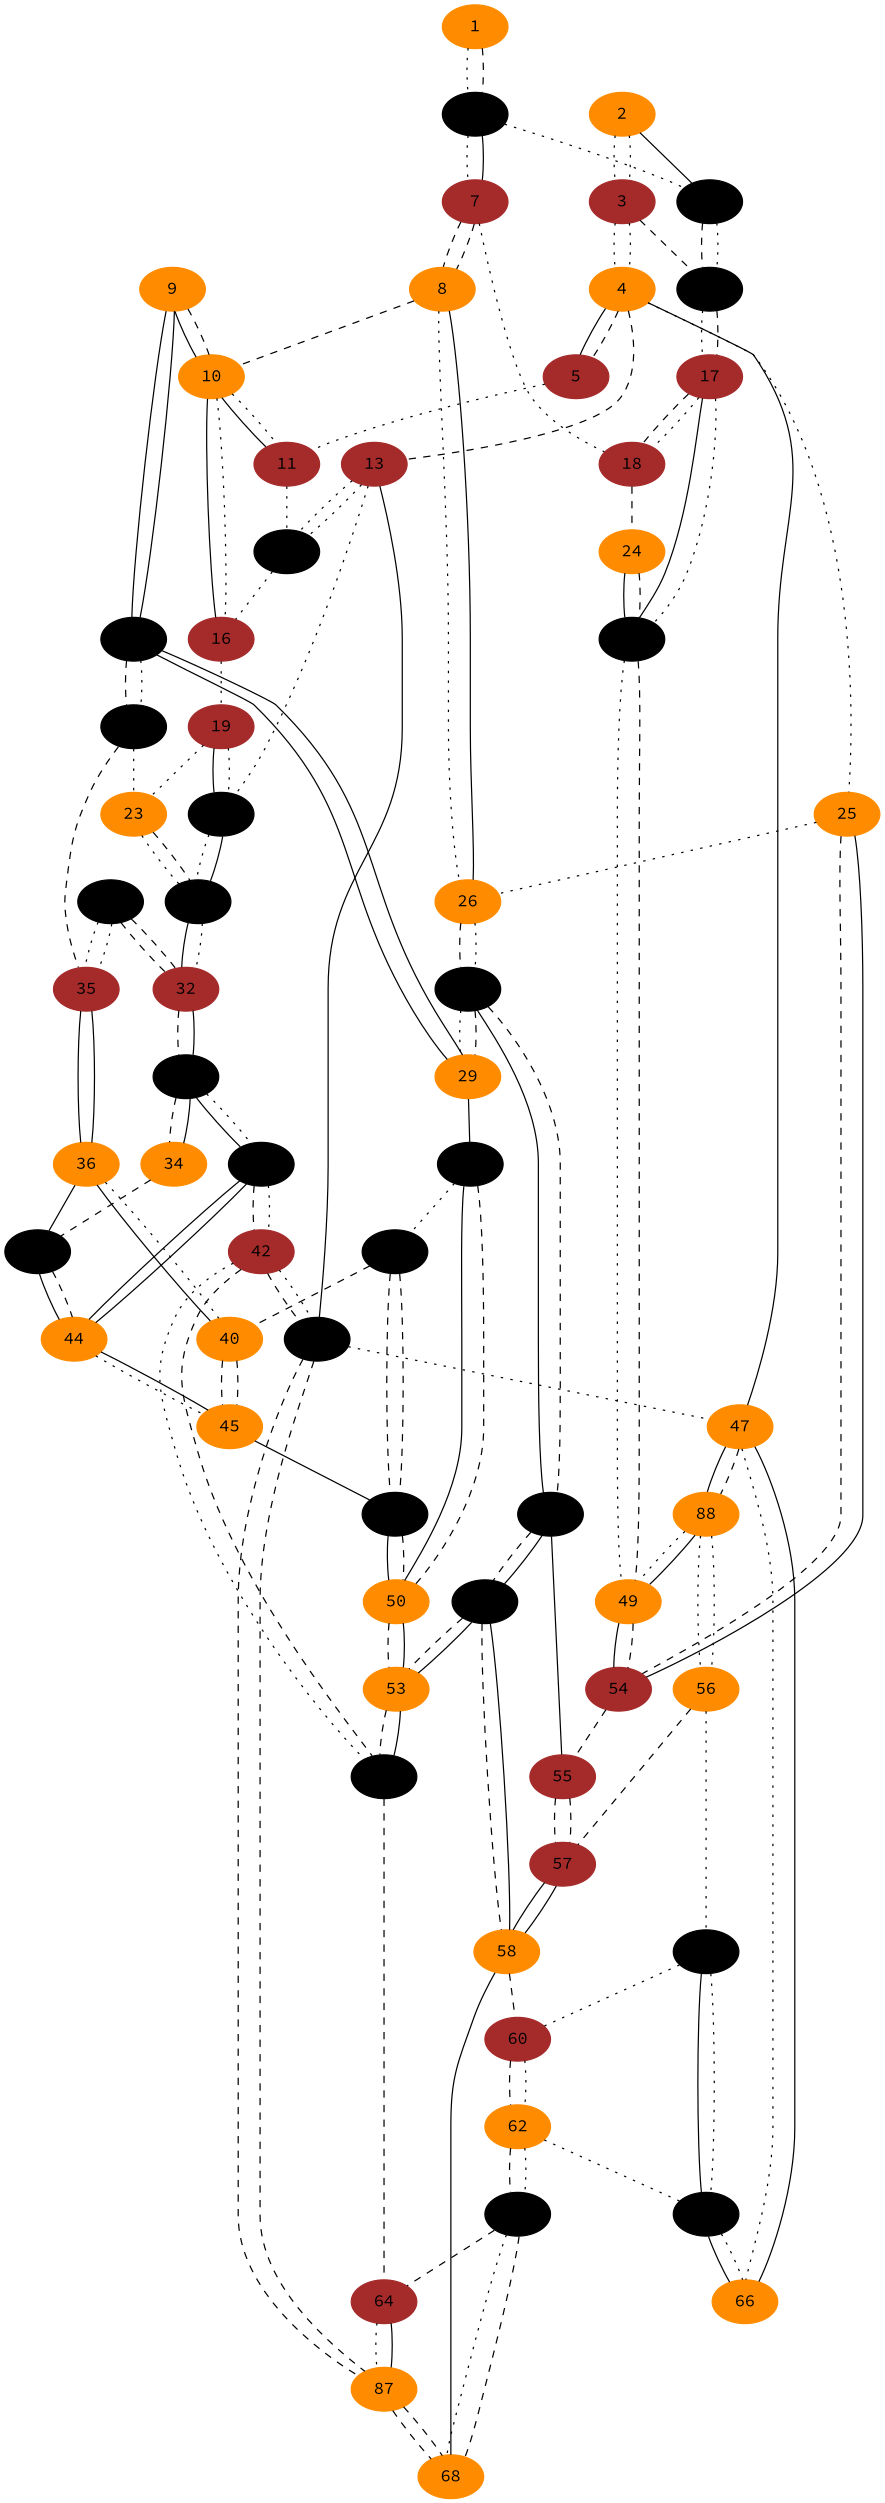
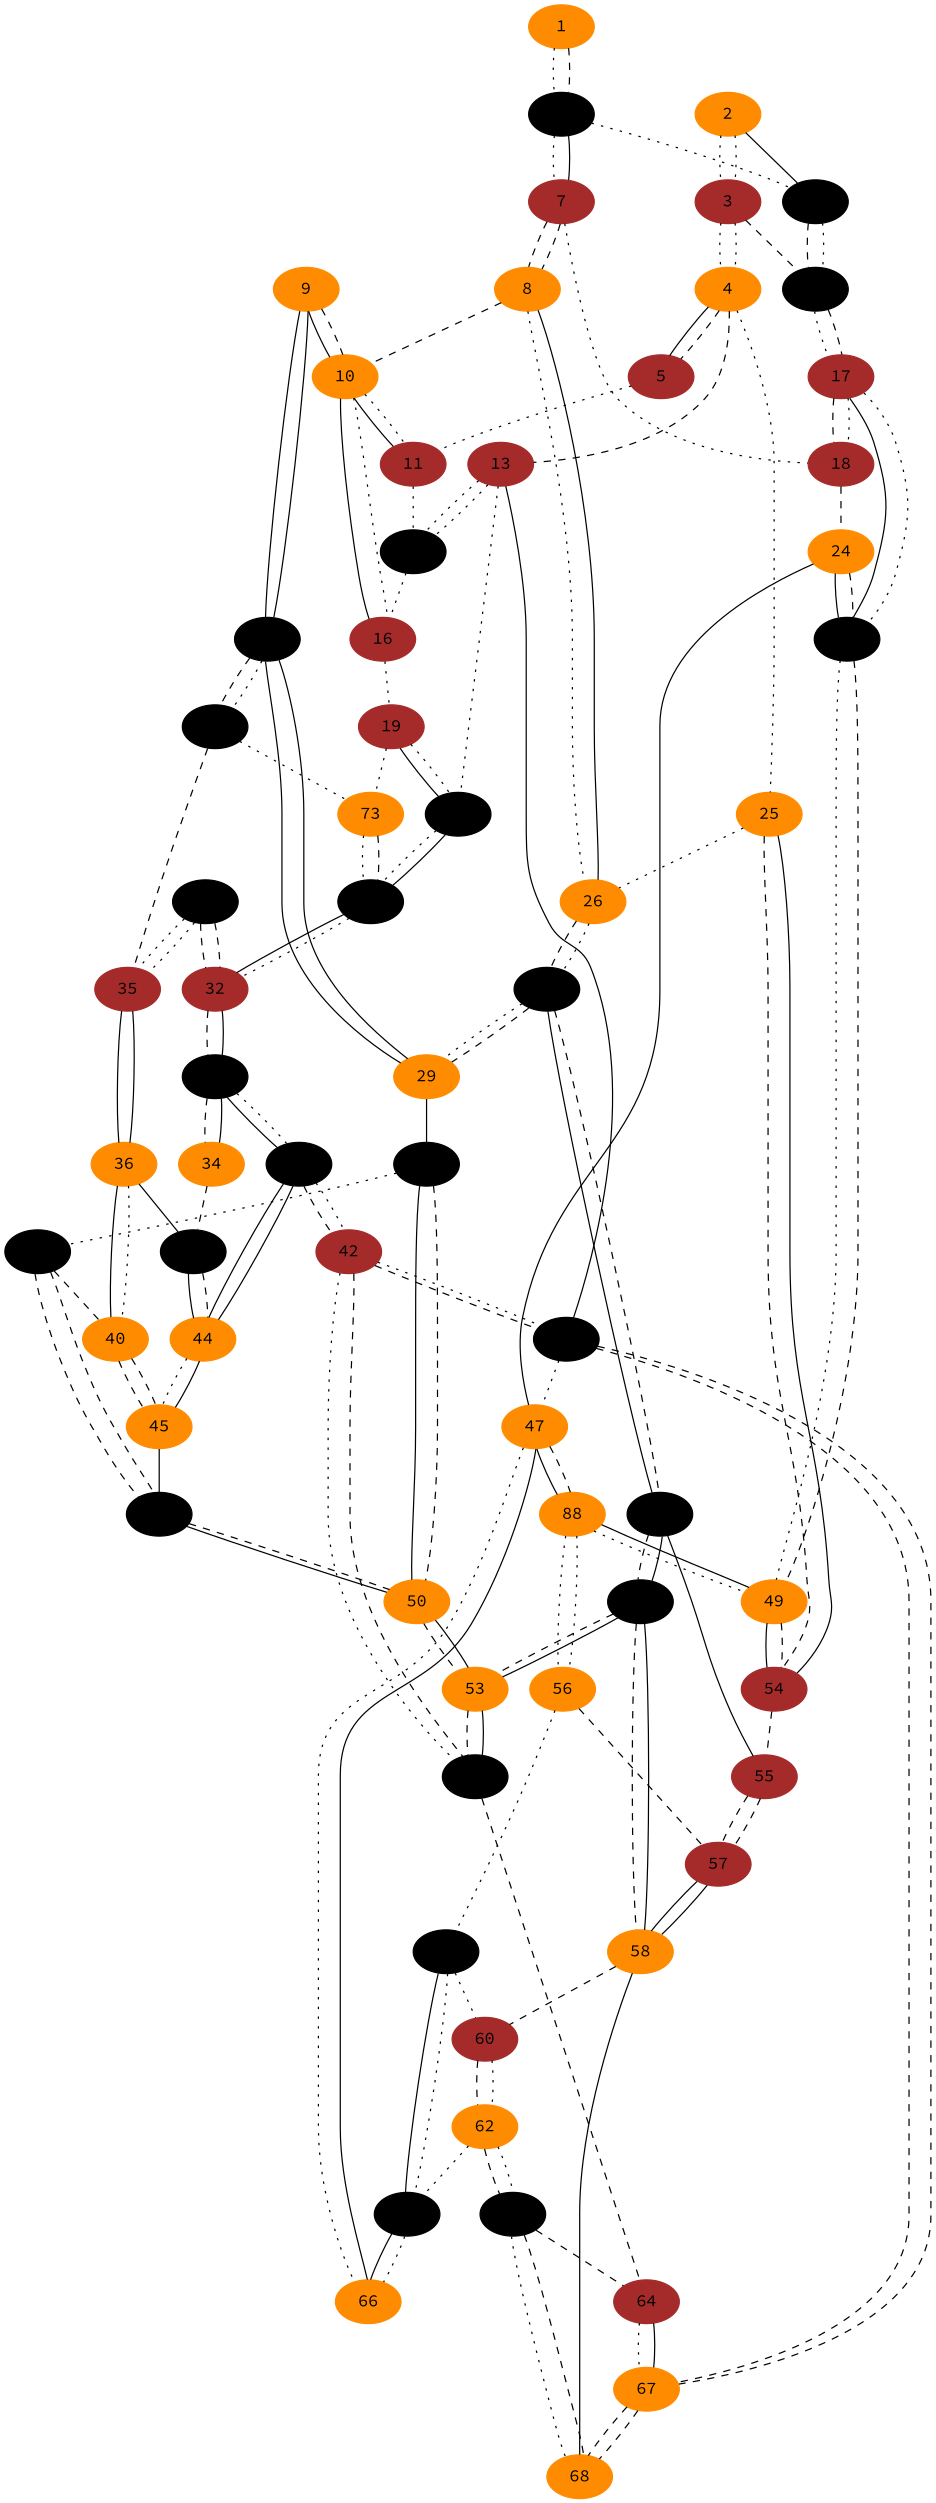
  graph {
    fontname="Source Code Pro"
    node [color=darkorange fontname="Source Code Pro" style=filled]
    edge [fontname="Source Code Pro" style=dashed]
    6 [color=black]
    1
    3 [color=brown]
    2
    12 [color=black]
    7 [color=brown]
    4
    15 [color=black]
    5 [color=brown]
    13 [color=brown]
    47
    25
    17 [color=brown]
    11 [color=brown]
    14 [color=black]
    20 [color=black]
    43 [color=black]
    n18 [label=88]
    66
    8
    18 [color=brown]
    26
    10
    24
    9
    21 [color=black]
    28 [color=black]
    16 [color=brown]
    22 [color=black]
    29
    19 [color=brown]
    27 [color=black]
-   67 [label=87]
+   67
    30 [color=black]
-   23
+   23 [label=73]
    49
    32 [color=brown]
    35 [color=brown]
    38 [color=black]
    36
    54 [color=brown]
    55 [color=brown]
    51 [color=black]
    33 [color=black]
    52 [color=black]
    39 [color=black]
    50
    31 [color=black]
    34
    41 [color=black]
    37 [color=black]
    44
    42 [color=brown]
    40
    45
    46 [color=black]
    53
    61 [color=black]
    64 [color=brown]
    68
    56
    57 [color=brown]
    59 [color=black]
    58
    60 [color=brown]
    65 [color=black]
    62
    63 [color=black]
    6 -- 12 [style=dotted]
    6 -- 7 [style=dotted]
    6 -- 7 [style=solid]
    1 -- 6 [style=dotted]
    1 -- 6
    3 -- 4 [style=dotted]
    3 -- 4 [style=dotted]
    3 -- 15
    2 -- 3 [style=dotted]
    2 -- 3 [style=dotted]
    2 -- 12 [style=solid]
    12 -- 15
    12 -- 15 [style=dotted]
    7 -- 8
    7 -- 8
    7 -- 18 [style=dotted]
    4 -- 5 [style=solid]
    4 -- 5
    4 -- 13
-   4 -- 47 [style=solid]
+   24 -- 47 [style=solid]
    4 -- 25 [style=dotted]
    15 -- 17 [style=dotted]
    15 -- 17
    5 -- 11 [style=dotted]
    13 -- 14 [style=dotted]
    13 -- 14 [style=dotted]
    13 -- 20 [style=dotted]
    13 -- 43 [style=solid]
    47 -- n18 [style=solid]
    47 -- n18
    47 -- 66 [style=dotted]
    47 -- 66 [style=solid]
    25 -- 26 [style=dotted]
    25 -- 54
    25 -- 54 [style=solid]
    17 -- 18
    17 -- 18 [style=dotted]
    17 -- 30 [style=solid]
    17 -- 30 [style=dotted]
    11 -- 14 [style=dotted]
    14 -- 16 [style=dotted]
    20 -- 27 [style=dotted]
    20 -- 27 [style=solid]
    43 -- 47 [style=dotted]
    43 -- 67
    43 -- 67
    n18 -- 49 [style=dotted]
    n18 -- 49 [style=solid]
    n18 -- 56 [style=dotted]
    n18 -- 56 [style=dotted]
    8 -- 26 [style=dotted]
    8 -- 26 [style=solid]
    8 -- 10
    18 -- 24
    26 -- 28
    26 -- 28 [style=dotted]
    10 -- 11 [style=solid]
    10 -- 11 [style=dotted]
    10 -- 16 [style=solid]
    10 -- 16 [style=dotted]
    24 -- 30 [style=solid]
    24 -- 30
    9 -- 10 [style=solid]
    9 -- 10
    9 -- 21 [style=solid]
    9 -- 21 [style=solid]
    21 -- 22
    21 -- 22 [style=dotted]
    21 -- 29 [style=solid]
    21 -- 29 [style=solid]
    28 -- 29 [style=dotted]
    28 -- 29
    28 -- 51 [style=solid]
    28 -- 51
    16 -- 19 [style=dotted]
    22 -- 23 [style=dotted]
    22 -- 35
    29 -- 38 [style=solid]
    19 -- 20 [style=solid]
    19 -- 20 [style=dotted]
    19 -- 23 [style=dotted]
    27 -- 32 [style=solid]
    27 -- 32 [style=dotted]
    67 -- 68
    67 -- 68
    30 -- 49 [style=dotted]
    30 -- 49
    23 -- 27 [style=dotted]
    23 -- 27
    49 -- 54 [style=solid]
    49 -- 54
    32 -- 33
    32 -- 33 [style=solid]
    35 -- 36 [style=solid]
    35 -- 36 [style=solid]
    38 -- 39 [style=dotted]
    38 -- 50 [style=solid]
    38 -- 50
    36 -- 37 [style=solid]
    36 -- 40 [style=solid]
    36 -- 40 [style=dotted]
    54 -- 55
    55 -- 57
    55 -- 57
    51 -- 55 [style=solid]
    51 -- 52
    51 -- 52 [style=solid]
    33 -- 34
    33 -- 34 [style=solid]
    33 -- 41 [style=solid]
    33 -- 41 [style=dotted]
    52 -- 53
    52 -- 53 [style=solid]
    52 -- 58
    52 -- 58 [style=solid]
    39 -- 40
    39 -- 46
    39 -- 46
    50 -- 53
    50 -- 53 [style=solid]
    31 -- 32
    31 -- 32
    31 -- 35 [style=dotted]
    31 -- 35 [style=dotted]
    34 -- 37
    41 -- 44 [style=solid]
    41 -- 44 [style=solid]
    41 -- 42
    41 -- 42 [style=dotted]
    37 -- 44 [style=solid]
    37 -- 44
    44 -- 45 [style=dotted]
    44 -- 45 [style=solid]
    42 -- 43
    42 -- 43 [style=dotted]
    42 -- 61 [style=dotted]
    42 -- 61
    40 -- 45
    40 -- 45
    45 -- 46 [style=solid]
    46 -- 50 [style=solid]
    46 -- 50
    53 -- 61
    53 -- 61 [style=solid]
    61 -- 64
    64 -- 67 [style=dotted]
    64 -- 67 [style=solid]
    56 -- 57
    56 -- 59 [style=dotted]
    57 -- 58 [style=solid]
    57 -- 58 [style=solid]
    59 -- 60 [style=dotted]
    59 -- 65 [style=solid]
    59 -- 65 [style=dotted]
    58 -- 68 [style=solid]
    58 -- 60
    60 -- 62
    60 -- 62 [style=dotted]
    65 -- 66 [style=solid]
    65 -- 66 [style=dotted]
    62 -- 65 [style=dotted]
    62 -- 63
    62 -- 63 [style=dotted]
    63 -- 64
    63 -- 68 [style=dotted]
    63 -- 68
  }
